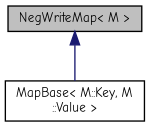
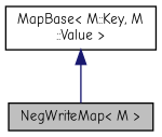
  digraph {
    fontname="Comic Neue"
    node [color=black fontname="Comic Neue" fontsize=10 shape=record style=filled]
    n1 [fillcolor=grey75 fontcolor=black height=0.2 label="NegWriteMap\< M \>" width=0.4]
    n2 [fillcolor=white height=0.2 label="MapBase\< M::Key, M\l::Value \>" width=0.4]
-   n1 -> n2 [color=midnightblue dir=back fontname="Comic Neue" fontsize=10 labelfontname=FreeSans labelfontsize=10 style=solid]
+   n2 -> n1 [color=midnightblue dir=back fontname="Comic Neue" fontsize=10 labelfontname=FreeSans labelfontsize=10 style=solid]
  }
